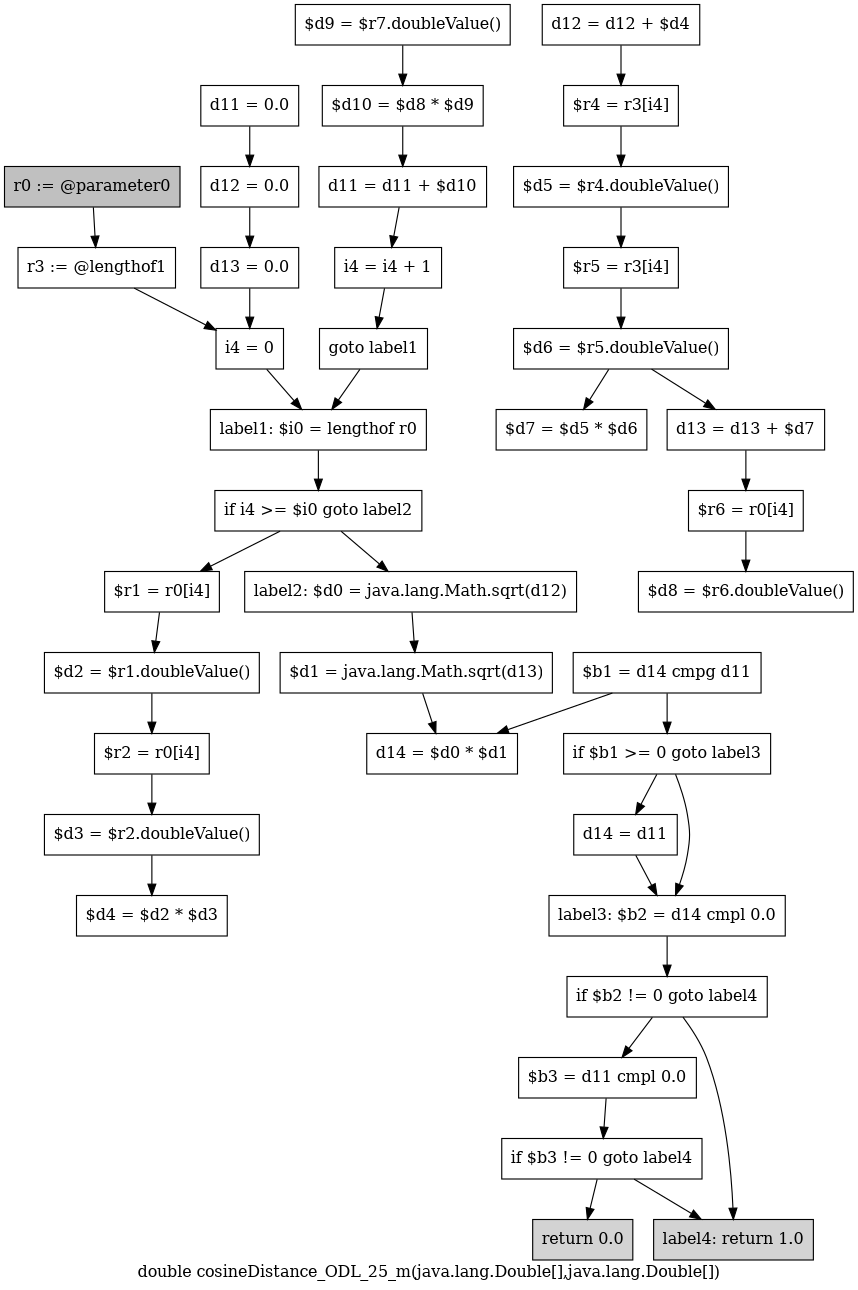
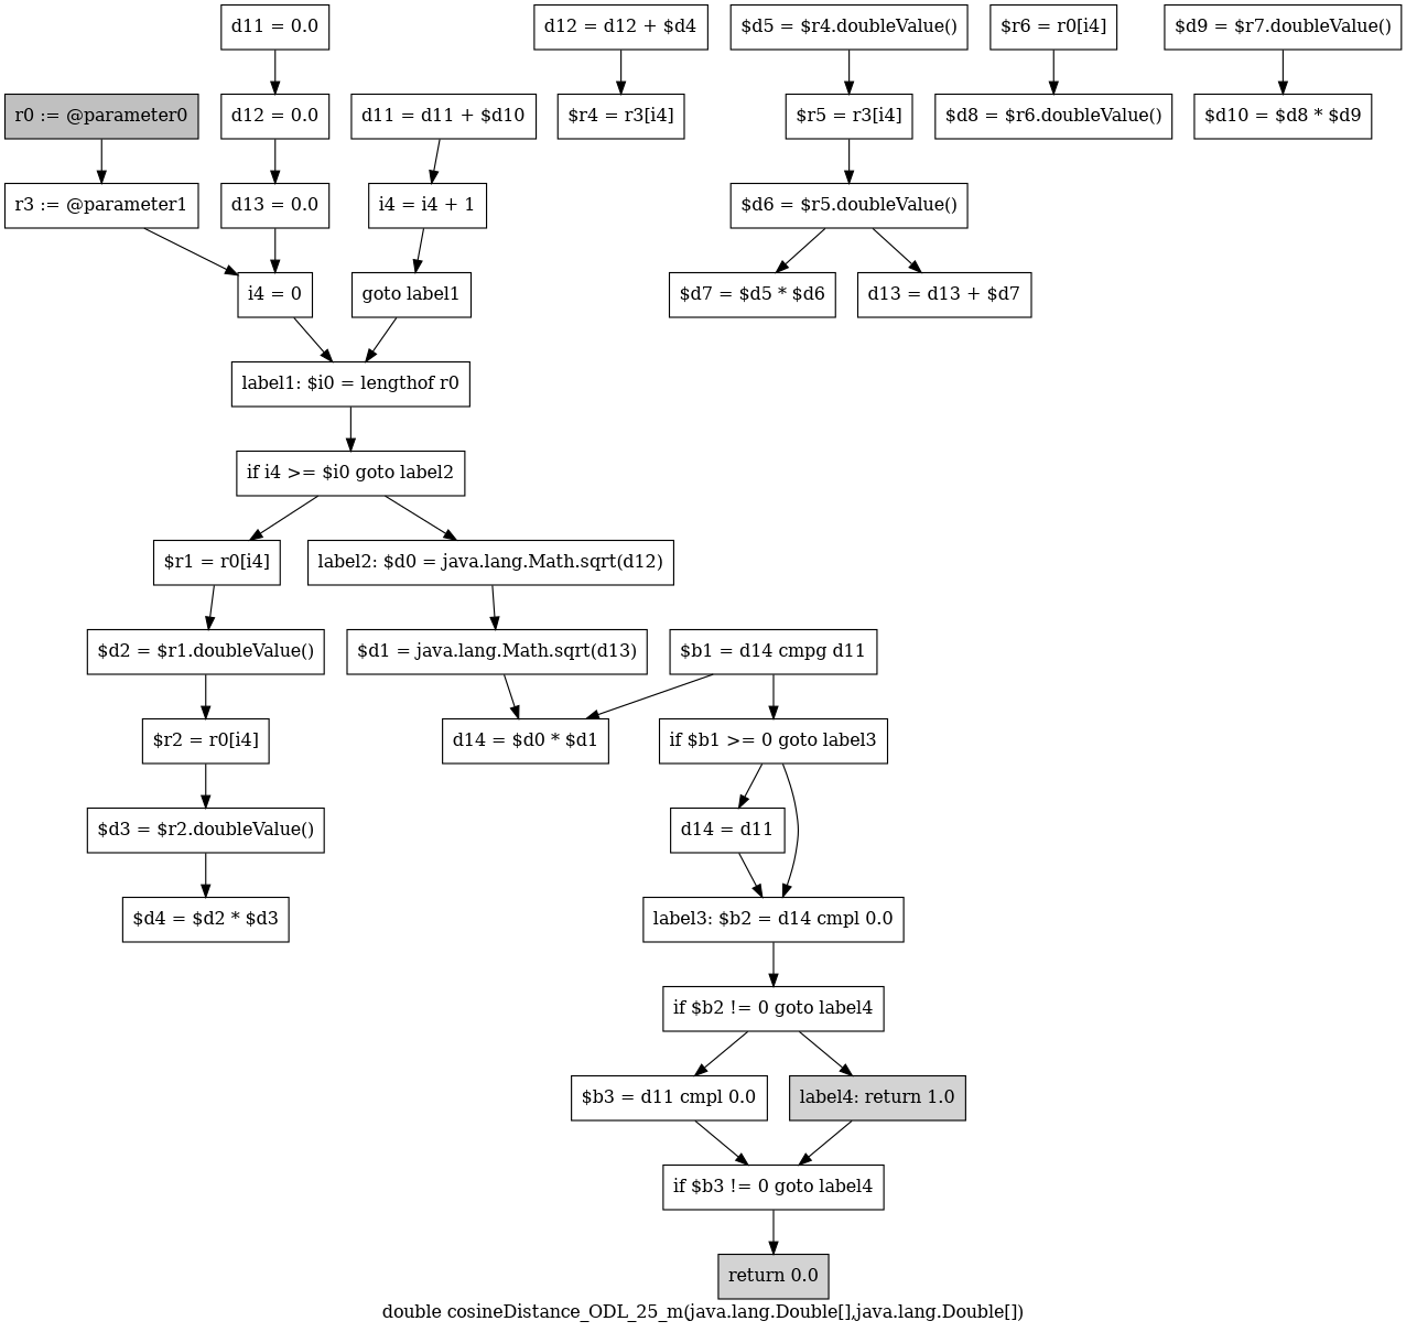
  digraph {
    label="double cosineDistance_ODL_25_m(java.lang.Double[],java.lang.Double[])"
    node [shape=box]
    n1 [fillcolor=gray label="r0 := @parameter0" style=filled]
-   n2 [label="r3 := @lengthof1"]
+   n2 [label="r3 := @parameter1"]
    n3 [label="i4 = 0"]
    n4 [label="d11 = 0.0"]
    n5 [label="d12 = 0.0"]
    n6 [label="d13 = 0.0"]
    n7 [label="label1: $i0 = lengthof r0"]
    n8 [label="if i4 >= $i0 goto label2"]
    n9 [label="$r1 = r0[i4]"]
    n10 [label="label2: $d0 = java.lang.Math.sqrt(d12)"]
    n11 [label="$d2 = $r1.doubleValue()"]
    n12 [label="$d1 = java.lang.Math.sqrt(d13)"]
    n13 [label="$r2 = r0[i4]"]
    n14 [label="d14 = $d0 * $d1"]
    n15 [label="$d3 = $r2.doubleValue()"]
    n16 [label="$d4 = $d2 * $d3"]
    n17 [label="d12 = d12 + $d4"]
    n18 [label="$r4 = r3[i4]"]
    n19 [label="$d5 = $r4.doubleValue()"]
    n20 [label="$r5 = r3[i4]"]
    n21 [label="$d6 = $r5.doubleValue()"]
    n22 [label="$d7 = $d5 * $d6"]
    n23 [label="d13 = d13 + $d7"]
    n24 [label="$r6 = r0[i4]"]
    n25 [label="$d8 = $r6.doubleValue()"]
    n26 [label="$d9 = $r7.doubleValue()"]
    n27 [label="$d10 = $d8 * $d9"]
    n28 [label="d11 = d11 + $d10"]
    n29 [label="i4 = i4 + 1"]
    n30 [label="goto label1"]
    n31 [label="$b1 = d14 cmpg d11"]
    n32 [label="if $b1 >= 0 goto label3"]
    n33 [label="d14 = d11"]
    n34 [label="label3: $b2 = d14 cmpl 0.0"]
    n35 [label="if $b2 != 0 goto label4"]
    n36 [label="$b3 = d11 cmpl 0.0"]
    n37 [fillcolor=lightgray label="label4: return 1.0" style=filled]
    n38 [label="if $b3 != 0 goto label4"]
    n39 [fillcolor=lightgray label="return 0.0" style=filled]
    n1 -> n2
    n2 -> n3
    n3 -> n7
    n4 -> n5
    n5 -> n6
    n6 -> n3
    n7 -> n8
    n8 -> n9
    n8 -> n10
    n9 -> n11
    n10 -> n12
    n11 -> n13
    n12 -> n14
    n13 -> n15
    n15 -> n16
    n17 -> n18
-   n18 -> n19
    n19 -> n20
    n20 -> n21
    n21 -> n22
    n21 -> n23
-   n23 -> n24
    n24 -> n25
    n26 -> n27
-   n27 -> n28
    n28 -> n29
    n29 -> n30
    n30 -> n7
    n31 -> n14
    n31 -> n32
    n32 -> n33
    n32 -> n34
    n33 -> n34
    n34 -> n35
    n35 -> n36
    n35 -> n37
    n36 -> n38
-   n38 -> n37
+   n37 -> n38
    n38 -> n39
  }
